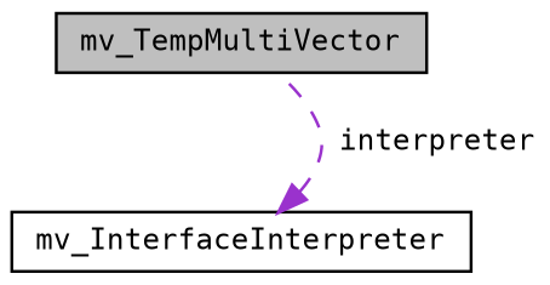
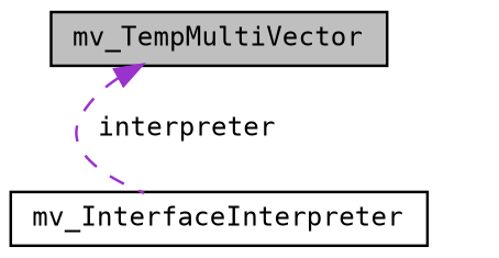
  digraph {
    fontname="DejaVu Sans Mono"
    node [color=black fontname="DejaVu Sans Mono" fontsize=10 shape=record style=filled]
    n1 [fillcolor=grey75 fontcolor=black height=0.2 label=mv_TempMultiVector width=0.4]
    n2 [fillcolor=white height=0.2 label=mv_InterfaceInterpreter width=0.4]
-   n2 -> n1 [color=darkorchid3 dir=back fontname="DejaVu Sans Mono" fontsize=10 label=" interpreter" labelfontname=Helvetica labelfontsize=10 style=dashed]
+   n1 -> n2 [color=darkorchid3 dir=back fontname="DejaVu Sans Mono" fontsize=10 label=" interpreter" labelfontname=Helvetica labelfontsize=10 style=dashed]
  }
